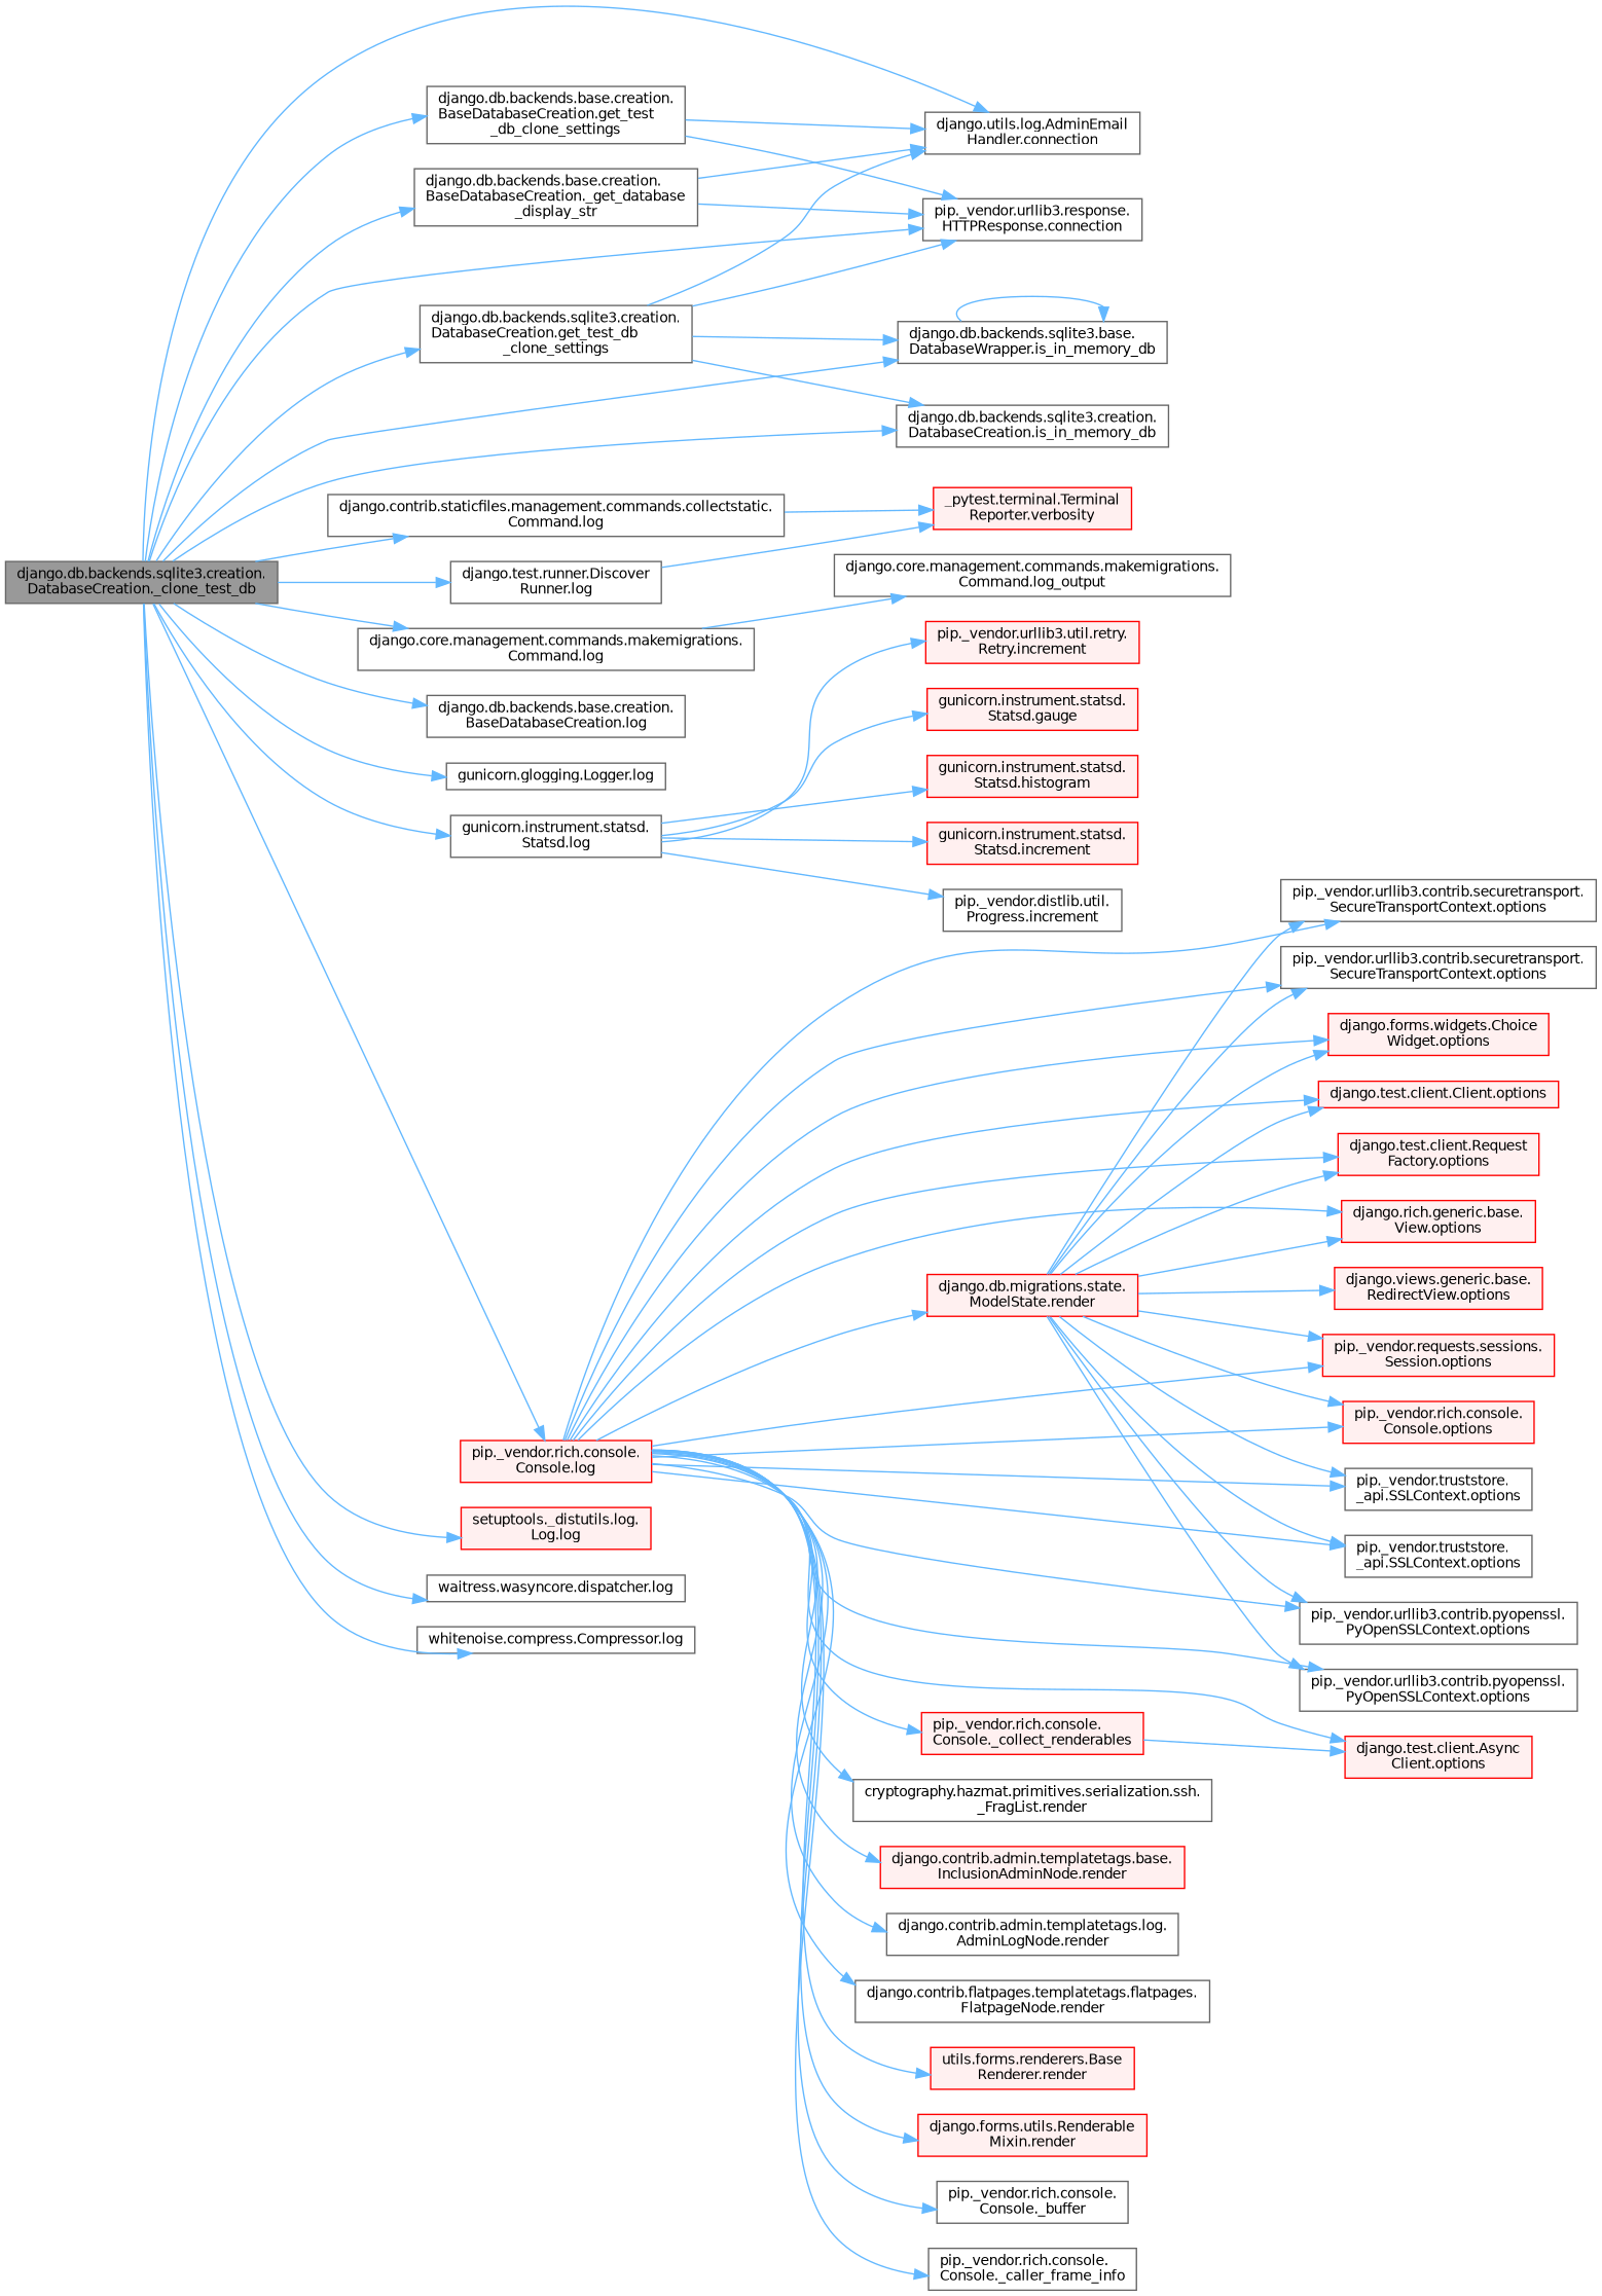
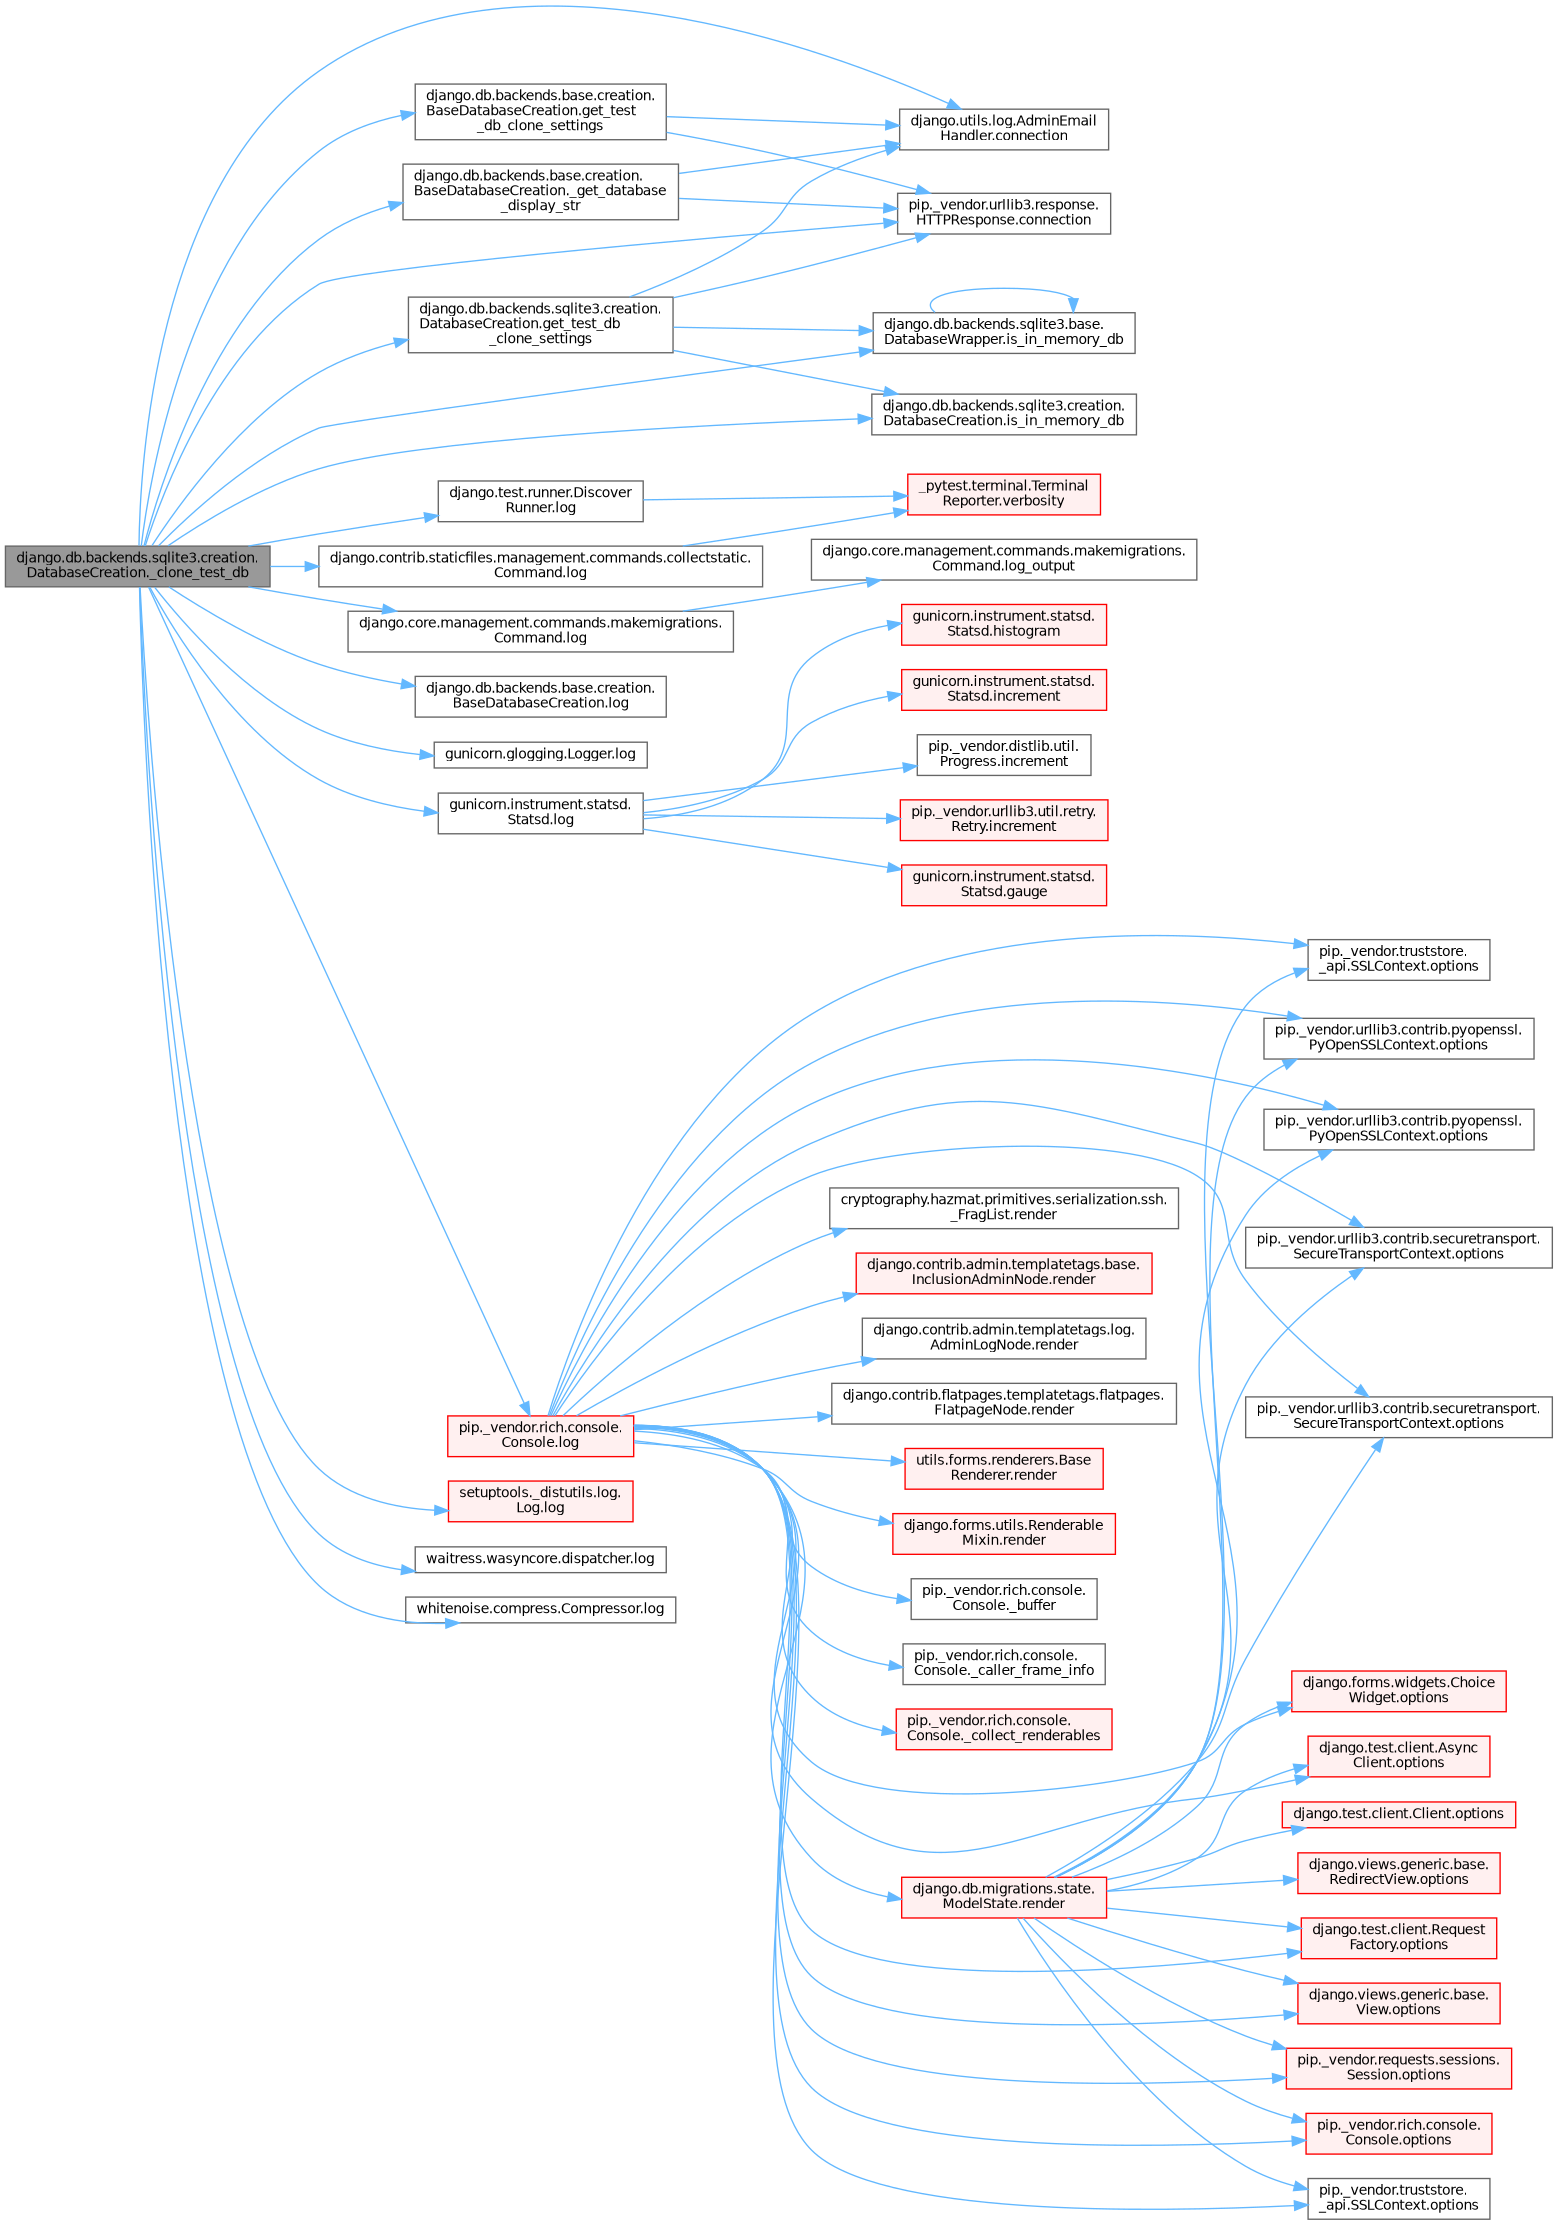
  digraph {
    rankdir=LR
    node [color=grey40 fillcolor=white fontname=Helvetica fontsize=10 shape=box style=filled]
    edge [color=steelblue1 fontname=Helvetica fontsize=10 labelfontname=Helvetica labelfontsize=10 style=solid]
    n1 [color=gray40 fillcolor=grey60 fontcolor=black height=0.2 label="django.db.backends.sqlite3.creation.\lDatabaseCreation._clone_test_db" width=0.4]
    n2 [height=0.2 label="django.db.backends.base.creation.\lBaseDatabaseCreation._get_database\l_display_str" width=0.4]
    n3 [height=0.2 label="django.utils.log.AdminEmail\lHandler.connection" width=0.4]
    n4 [height=0.2 label="pip._vendor.urllib3.response.\lHTTPResponse.connection" width=0.4]
    n5 [height=0.2 label="django.db.backends.base.creation.\lBaseDatabaseCreation.get_test\l_db_clone_settings" width=0.4]
    n6 [height=0.2 label="django.db.backends.sqlite3.creation.\lDatabaseCreation.get_test_db\l_clone_settings" width=0.4]
    n7 [height=0.2 label="django.db.backends.sqlite3.base.\lDatabaseWrapper.is_in_memory_db" width=0.4]
    n8 [height=0.2 label="django.db.backends.sqlite3.creation.\lDatabaseCreation.is_in_memory_db" width=0.4]
    n9 [height=0.2 label="django.contrib.staticfiles.management.commands.collectstatic.\lCommand.log" width=0.4]
    n10 [height=0.2 label="django.core.management.commands.makemigrations.\lCommand.log" width=0.4]
    n11 [height=0.2 label="django.db.backends.base.creation.\lBaseDatabaseCreation.log" width=0.4]
    n12 [height=0.2 label="django.test.runner.Discover\lRunner.log" width=0.4]
    n13 [height=0.2 label="gunicorn.glogging.Logger.log" width=0.4]
    n14 [height=0.2 label="gunicorn.instrument.statsd.\lStatsd.log" width=0.4]
    n15 [color=red fillcolor="#FFF0F0" height=0.2 label="pip._vendor.rich.console.\lConsole.log" width=0.4]
    n16 [color=red fillcolor="#FFF0F0" height=0.2 label="setuptools._distutils.log.\lLog.log" width=0.4]
    n17 [height=0.2 label="waitress.wasyncore.dispatcher.log" width=0.4]
    n18 [height=0.2 label="whitenoise.compress.Compressor.log" width=0.4]
    n19 [color=red fillcolor="#FFF0F0" height=0.2 label="_pytest.terminal.Terminal\lReporter.verbosity" width=0.4]
    n20 [height=0.2 label="django.core.management.commands.makemigrations.\lCommand.log_output" width=0.4]
    n21 [color=red fillcolor="#FFF0F0" height=0.2 label="gunicorn.instrument.statsd.\lStatsd.gauge" width=0.4]
    n22 [color=red fillcolor="#FFF0F0" height=0.2 label="gunicorn.instrument.statsd.\lStatsd.histogram" width=0.4]
    n23 [color=red fillcolor="#FFF0F0" height=0.2 label="gunicorn.instrument.statsd.\lStatsd.increment" width=0.4]
    n24 [height=0.2 label="pip._vendor.distlib.util.\lProgress.increment" width=0.4]
    n25 [color=red fillcolor="#FFF0F0" height=0.2 label="pip._vendor.urllib3.util.retry.\lRetry.increment" width=0.4]
    n26 [height=0.2 label="pip._vendor.rich.console.\lConsole._buffer" width=0.4]
    n27 [height=0.2 label="pip._vendor.rich.console.\lConsole._caller_frame_info" width=0.4]
    n28 [color=red fillcolor="#FFF0F0" height=0.2 label="pip._vendor.rich.console.\lConsole._collect_renderables" width=0.4]
    n29 [color=red fillcolor="#FFF0F0" height=0.2 label="django.forms.widgets.Choice\lWidget.options" width=0.4]
    n30 [color=red fillcolor="#FFF0F0" height=0.2 label="django.test.client.Async\lClient.options" width=0.4]
    n31 [color=red fillcolor="#FFF0F0" height=0.2 label="django.test.client.Client.options" width=0.4]
    n32 [color=red fillcolor="#FFF0F0" height=0.2 label="django.test.client.Request\lFactory.options" width=0.4]
-   n33 [color=red fillcolor="#FFF0F0" height=0.2 label="django.rich.generic.base.\lView.options" width=0.4]
+   n33 [color=red fillcolor="#FFF0F0" height=0.2 label="django.views.generic.base.\lView.options" width=0.4]
    n34 [color=red fillcolor="#FFF0F0" height=0.2 label="pip._vendor.requests.sessions.\lSession.options" width=0.4]
    n35 [color=red fillcolor="#FFF0F0" height=0.2 label="pip._vendor.rich.console.\lConsole.options" width=0.4]
    n36 [height=0.2 label="pip._vendor.truststore.\l_api.SSLContext.options" width=0.4]
    n37 [height=0.2 label="pip._vendor.truststore.\l_api.SSLContext.options" width=0.4]
    n38 [height=0.2 label="pip._vendor.urllib3.contrib.pyopenssl.\lPyOpenSSLContext.options" width=0.4]
    n39 [height=0.2 label="pip._vendor.urllib3.contrib.pyopenssl.\lPyOpenSSLContext.options" width=0.4]
    n40 [height=0.2 label="pip._vendor.urllib3.contrib.securetransport.\lSecureTransportContext.options" width=0.4]
    n41 [height=0.2 label="pip._vendor.urllib3.contrib.securetransport.\lSecureTransportContext.options" width=0.4]
    n42 [height=0.2 label="cryptography.hazmat.primitives.serialization.ssh.\l_FragList.render" width=0.4]
    n43 [color=red fillcolor="#FFF0F0" height=0.2 label="django.contrib.admin.templatetags.base.\lInclusionAdminNode.render" width=0.4]
    n44 [height=0.2 label="django.contrib.admin.templatetags.log.\lAdminLogNode.render" width=0.4]
    n45 [height=0.2 label="django.contrib.flatpages.templatetags.flatpages.\lFlatpageNode.render" width=0.4]
    n46 [color=red fillcolor="#FFF0F0" height=0.2 label="django.db.migrations.state.\lModelState.render" width=0.4]
    n47 [color=red fillcolor="#FFF0F0" height=0.2 label="utils.forms.renderers.Base\lRenderer.render" width=0.4]
    n48 [color=red fillcolor="#FFF0F0" height=0.2 label="django.forms.utils.Renderable\lMixin.render" width=0.4]
    n49 [color=red fillcolor="#FFF0F0" height=0.2 label="django.views.generic.base.\lRedirectView.options" width=0.4]
    n1 -> n2
    n1 -> n3
    n1 -> n4
    n1 -> n5
    n1 -> n6
    n1 -> n7
    n1 -> n8
    n1 -> n9
    n1 -> n10
    n1 -> n11
    n1 -> n12
    n1 -> n13
    n1 -> n14
    n1 -> n15
    n1 -> n16
    n1 -> n17
    n1 -> n18
    n2 -> n3
    n2 -> n4
    n5 -> n3
    n5 -> n4
    n6 -> n3
    n6 -> n4
    n6 -> n7
    n6 -> n8
    n7 -> n7
    n9 -> n19
    n10 -> n20
    n12 -> n19
    n14 -> n21
    n14 -> n22
    n14 -> n23
    n14 -> n24
    n14 -> n25
    n15 -> n26
    n15 -> n27
    n15 -> n28
    n15 -> n29
    n15 -> n30
-   n15 -> n31
    n15 -> n32
    n15 -> n33
    n15 -> n34
    n15 -> n35
    n15 -> n36
    n15 -> n37
    n15 -> n38
    n15 -> n39
    n15 -> n40
    n15 -> n41
    n15 -> n42
    n15 -> n43
    n15 -> n44
    n15 -> n45
    n15 -> n46
    n15 -> n47
    n15 -> n48
    n46 -> n29
-   n28 -> n30
+   n46 -> n30
    n46 -> n31
    n46 -> n32
    n46 -> n33
    n46 -> n34
    n46 -> n35
    n46 -> n36
    n46 -> n37
    n46 -> n38
    n46 -> n39
    n46 -> n40
    n46 -> n41
    n46 -> n49
  }
